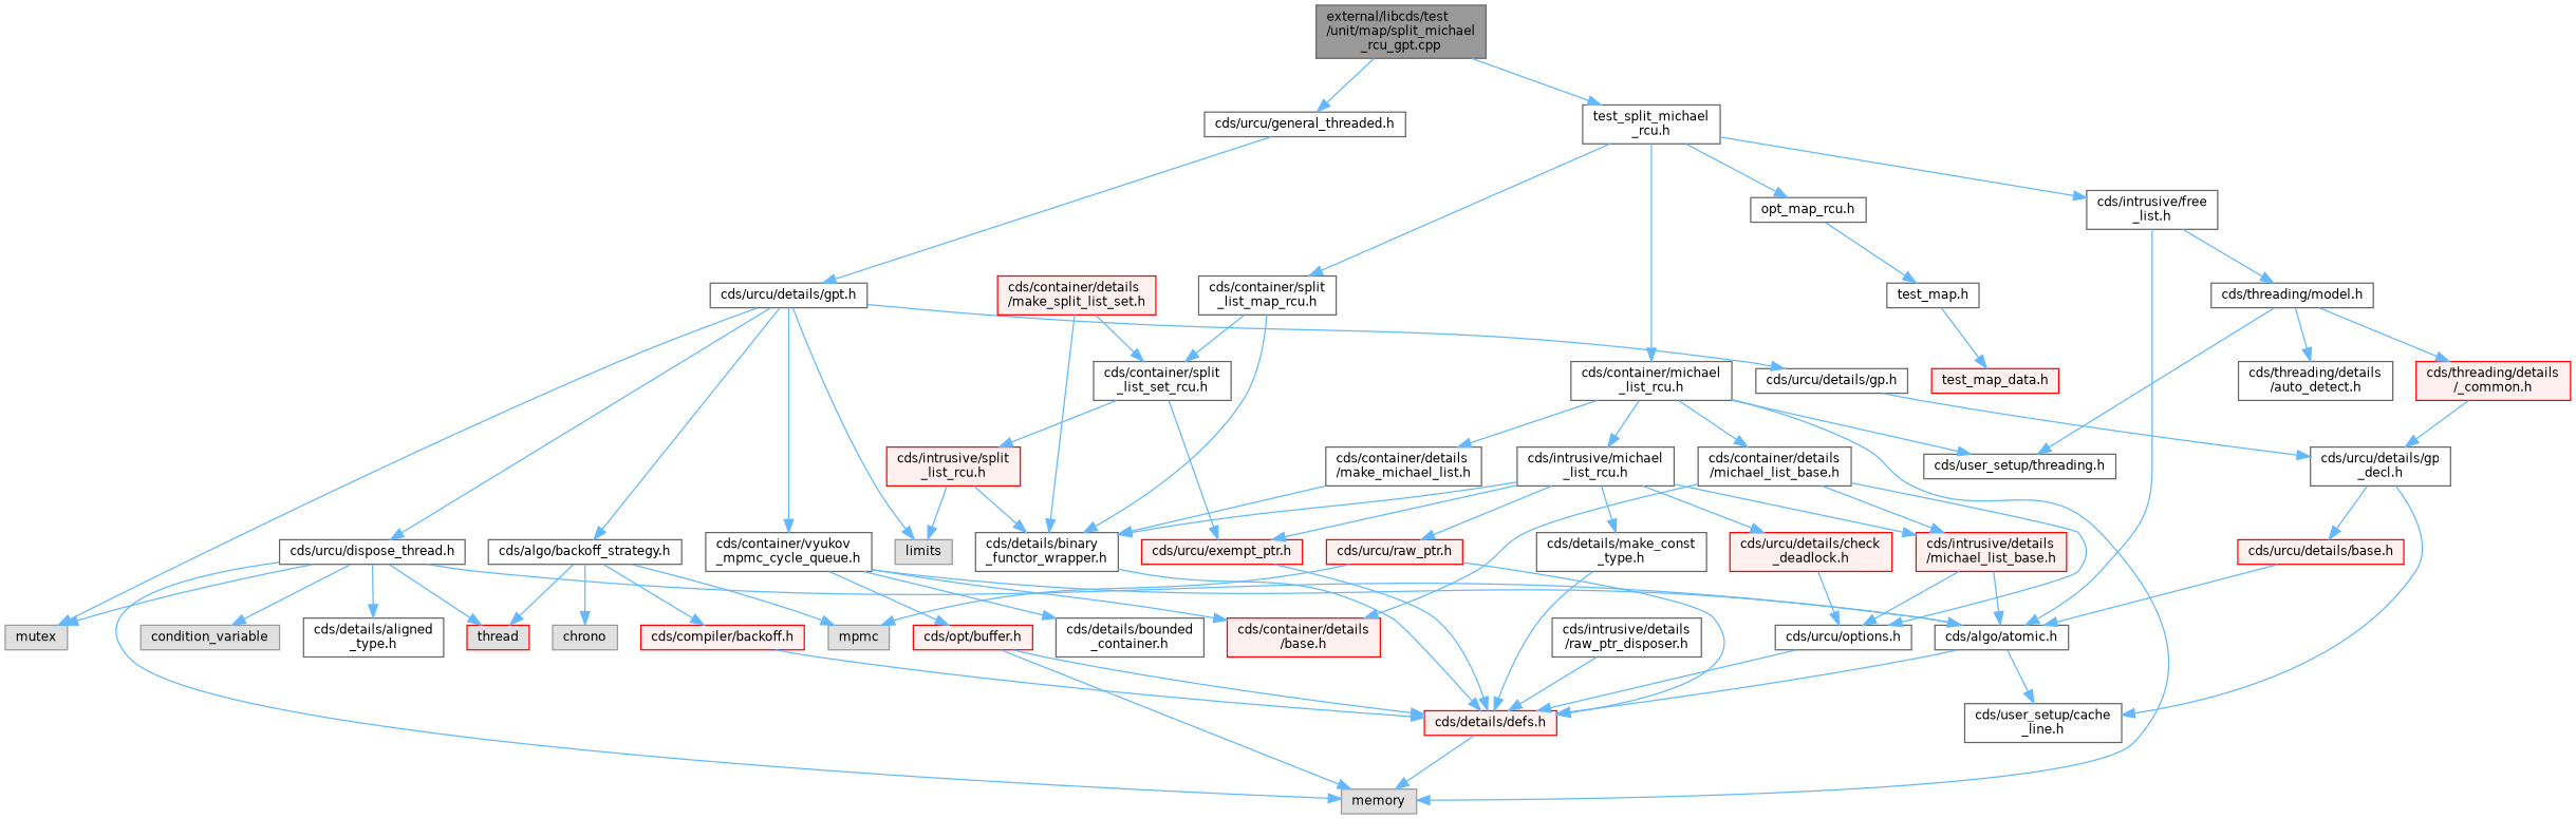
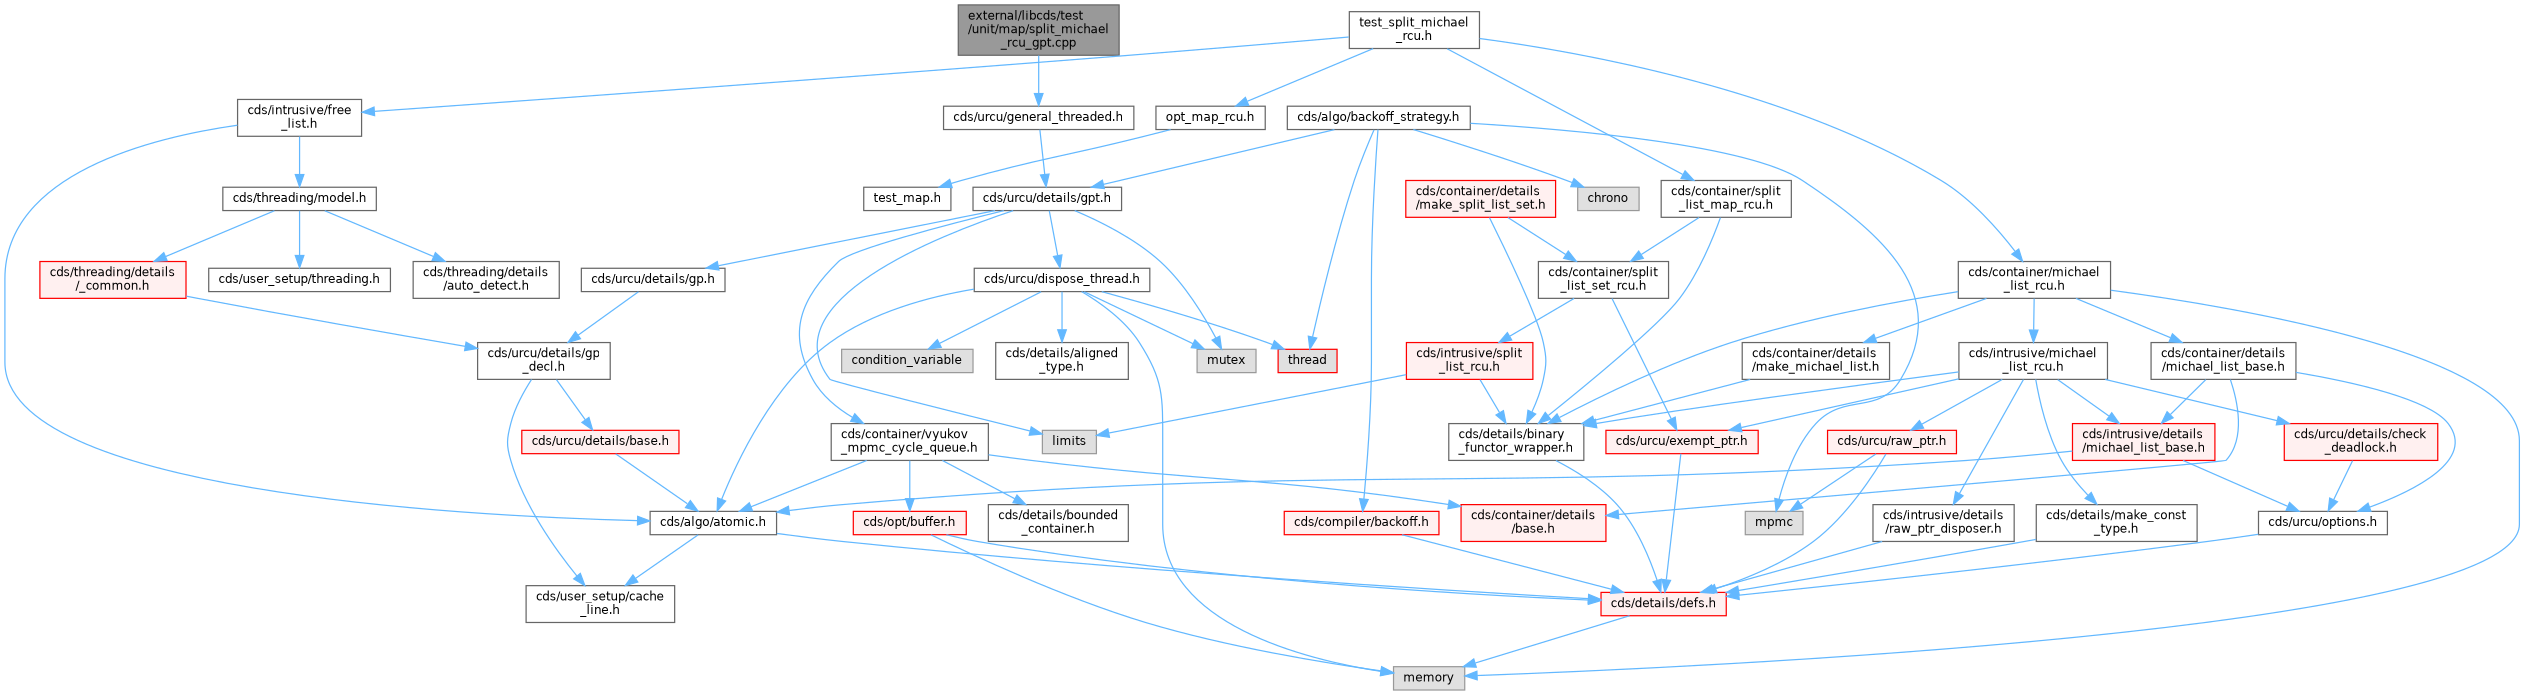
  digraph {
    node [color=grey40 fillcolor=white fontname=Helvetica fontsize=10 shape=box style=filled]
    edge [color=steelblue1 fontname=Helvetica fontsize=10 labelfontname=Helvetica labelfontsize=10 style=solid]
    n1 [color=gray40 fillcolor=grey60 fontcolor=black height=0.2 label="external/libcds/test\l/unit/map/split_michael\l_rcu_gpt.cpp" width=0.4]
    n2 [height=0.2 label="cds/urcu/general_threaded.h" width=0.4]
    n3 [height=0.2 label="test_split_michael\l_rcu.h" width=0.4]
    n4 [height=0.2 label="cds/urcu/details/gpt.h" width=0.4]
    n5 [height=0.2 label="opt_map_rcu.h" width=0.4]
    n6 [height=0.2 label="cds/container/michael\l_list_rcu.h" width=0.4]
    n7 [height=0.2 label="cds/container/split\l_list_map_rcu.h" width=0.4]
    n8 [height=0.2 label="cds/intrusive/free\l_list.h" width=0.4]
    n9 [color=grey60 fillcolor="#E0E0E0" height=0.2 label=mutex width=0.4]
    n10 [color=grey60 fillcolor="#E0E0E0" height=0.2 label=limits width=0.4]
    n11 [height=0.2 label="cds/urcu/details/gp.h" width=0.4]
    n12 [height=0.2 label="cds/urcu/dispose_thread.h" width=0.4]
    n13 [height=0.2 label="cds/algo/backoff_strategy.h" width=0.4]
    n14 [height=0.2 label="cds/container/vyukov\l_mpmc_cycle_queue.h" width=0.4]
    n15 [height=0.2 label="cds/urcu/details/gp\l_decl.h" width=0.4]
    n16 [height=0.2 label="cds/algo/atomic.h" width=0.4]
    n17 [color=grey60 fillcolor="#E0E0E0" height=0.2 label=memory width=0.4]
    n18 [color=red fillcolor="#E0E0E0" height=0.2 label=thread width=0.4]
    n19 [color=grey60 fillcolor="#E0E0E0" height=0.2 label=condition_variable width=0.4]
    n20 [height=0.2 label="cds/details/aligned\l_type.h" width=0.4]
    n21 [color=grey60 fillcolor="#E0E0E0" height=0.2 label=mpmc width=0.4]
    n22 [color=grey60 fillcolor="#E0E0E0" height=0.2 label=chrono width=0.4]
    n23 [color=red fillcolor="#FFF0F0" height=0.2 label="cds/compiler/backoff.h" width=0.4]
    n24 [color=red fillcolor="#FFF0F0" height=0.2 label="cds/container/details\l/base.h" width=0.4]
    n25 [color=red fillcolor="#FFF0F0" height=0.2 label="cds/opt/buffer.h" width=0.4]
    n26 [height=0.2 label="cds/details/bounded\l_container.h" width=0.4]
    n27 [color=red fillcolor="#FFF0F0" height=0.2 label="cds/urcu/details/base.h" width=0.4]
    n28 [height=0.2 label="cds/user_setup/cache\l_line.h" width=0.4]
    n29 [height=0.2 label="cds/threading/model.h" width=0.4]
    n30 [color=red fillcolor="#FFF0F0" height=0.2 label="cds/threading/details\l/_common.h" width=0.4]
    n31 [height=0.2 label="cds/user_setup/threading.h" width=0.4]
    n32 [height=0.2 label="cds/threading/details\l/auto_detect.h" width=0.4]
    n33 [color=red fillcolor="#FFF0F0" height=0.2 label="cds/details/defs.h" width=0.4]
    n34 [height=0.2 label="test_map.h" width=0.4]
    n35 [height=0.2 label="cds/container/details\l/michael_list_base.h" width=0.4]
    n36 [height=0.2 label="cds/intrusive/michael\l_list_rcu.h" width=0.4]
    n37 [height=0.2 label="cds/details/binary\l_functor_wrapper.h" width=0.4]
    n38 [height=0.2 label="cds/container/details\l/make_michael_list.h" width=0.4]
    n39 [height=0.2 label="cds/container/split\l_list_set_rcu.h" width=0.4]
-   n40 [color=red fillcolor="#FFF0F0" height=0.2 label="test_map_data.h" width=0.4]
    n41 [color=red fillcolor="#FFF0F0" height=0.2 label="cds/intrusive/details\l/michael_list_base.h" width=0.4]
    n42 [height=0.2 label="cds/urcu/options.h" width=0.4]
    n43 [color=red fillcolor="#FFF0F0" height=0.2 label="cds/urcu/details/check\l_deadlock.h" width=0.4]
    n44 [height=0.2 label="cds/details/make_const\l_type.h" width=0.4]
    n45 [color=red fillcolor="#FFF0F0" height=0.2 label="cds/urcu/exempt_ptr.h" width=0.4]
    n46 [color=red fillcolor="#FFF0F0" height=0.2 label="cds/urcu/raw_ptr.h" width=0.4]
    n47 [height=0.2 label="cds/intrusive/details\l/raw_ptr_disposer.h" width=0.4]
    n48 [color=red fillcolor="#FFF0F0" height=0.2 label="cds/intrusive/split\l_list_rcu.h" width=0.4]
    n49 [color=red fillcolor="#FFF0F0" height=0.2 label="cds/container/details\l/make_split_list_set.h" width=0.4]
    n1 -> n2
-   n1 -> n3
    n2 -> n4
    n3 -> n5
    n3 -> n6
    n3 -> n7
    n3 -> n8
    n4 -> n9
    n4 -> n10
    n4 -> n11
    n4 -> n12
-   n4 -> n13
+   n13 -> n4
    n4 -> n14
    n5 -> n34
    n6 -> n17
    n6 -> n35
    n6 -> n36
-   n6 -> n31
+   n6 -> n37
    n6 -> n38
    n7 -> n37
    n7 -> n39
    n8 -> n16
    n8 -> n29
    n11 -> n15
    n12 -> n9
    n12 -> n16
    n12 -> n17
    n12 -> n18
    n12 -> n19
    n12 -> n20
    n13 -> n18
    n13 -> n21
    n13 -> n22
    n13 -> n23
    n14 -> n16
    n14 -> n24
    n14 -> n25
    n14 -> n26
    n15 -> n27
    n15 -> n28
    n16 -> n28
    n16 -> n33
    n23 -> n33
    n25 -> n17
    n25 -> n33
    n27 -> n16
    n29 -> n30
    n29 -> n31
    n29 -> n32
    n30 -> n15
    n33 -> n17
-   n34 -> n40
    n35 -> n24
    n35 -> n41
    n35 -> n42
    n36 -> n37
    n36 -> n41
    n36 -> n43
    n36 -> n44
    n36 -> n45
    n36 -> n46
+   n36 -> n47
    n37 -> n33
    n38 -> n37
    n39 -> n45
    n39 -> n48
    n41 -> n16
    n41 -> n42
    n42 -> n33
    n43 -> n42
    n44 -> n33
    n45 -> n33
    n46 -> n21
    n46 -> n33
    n47 -> n33
    n48 -> n10
    n48 -> n37
    n49 -> n37
    n49 -> n39
  }
